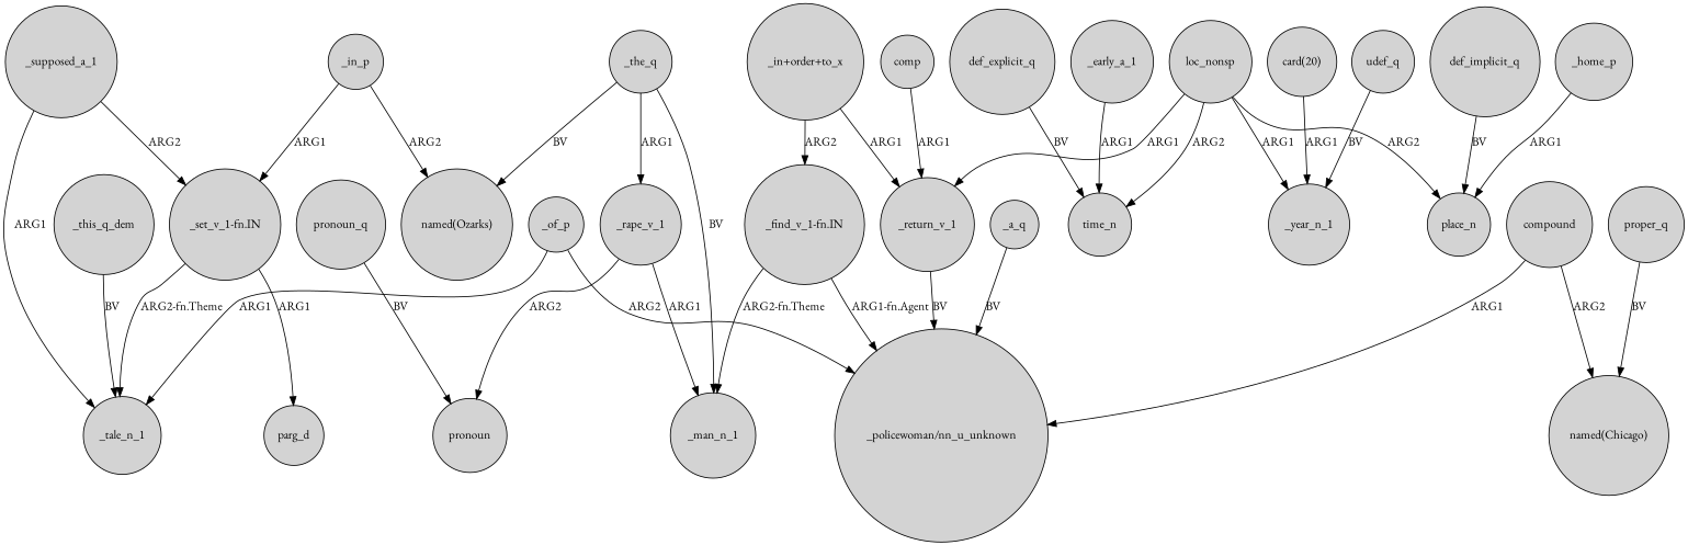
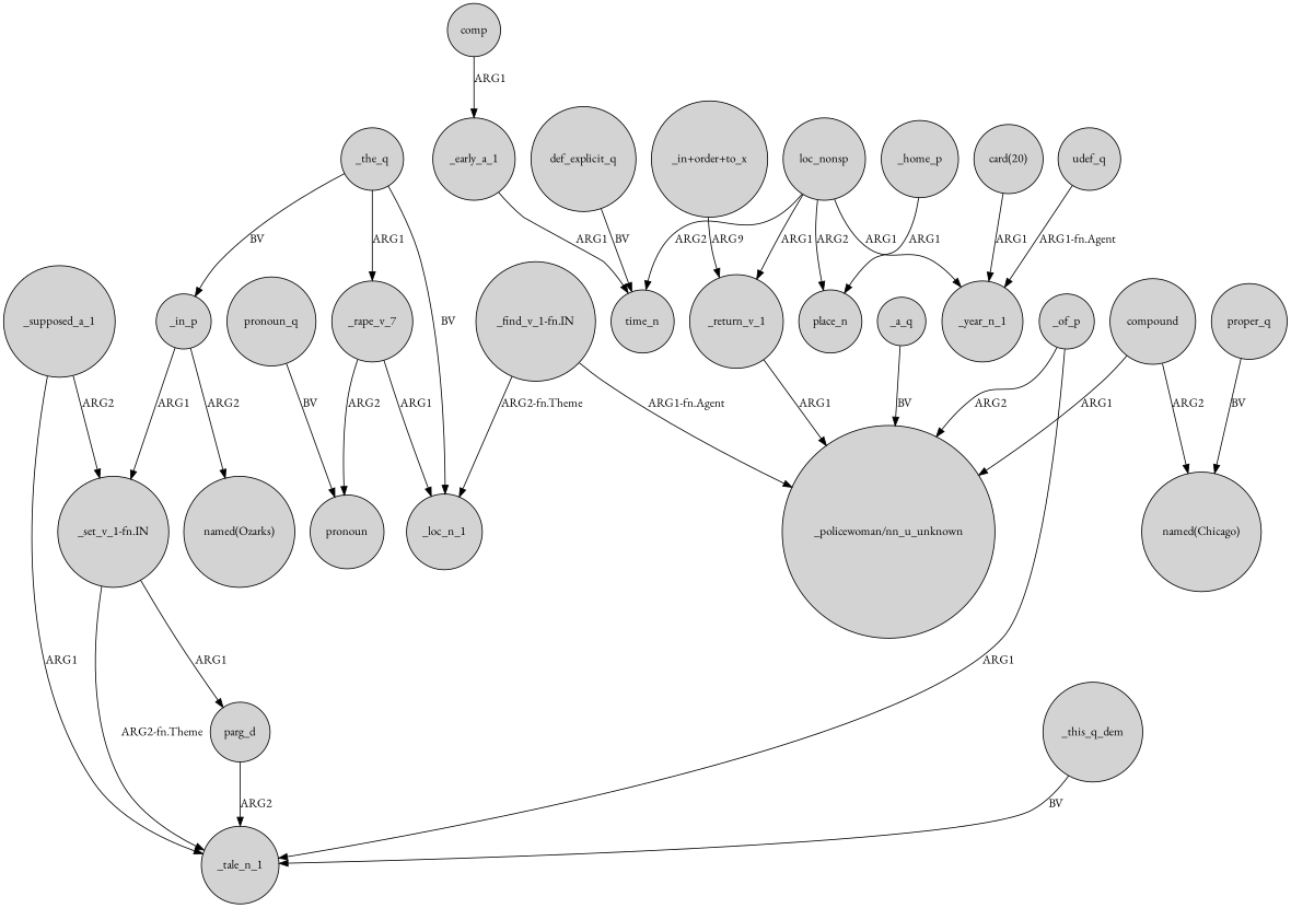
  digraph {
    fontname="EB Garamond"
    node [fontname="EB Garamond" shape=circle style=filled]
    edge [fontname="EB Garamond"]
    "_find_v_1-fn.IN"
-   _man_n_1
+   _man_n_1 [label=_loc_n_1]
    "_policewoman/nn_u_unknown"
    _the_q
    "named(Ozarks)"
-   _rape_v_1
+   _rape_v_1 [label=_rape_v_7]
    def_explicit_q
    time_n
    _supposed_a_1
    _tale_n_1
    "_set_v_1-fn.IN"
    parg_d
    loc_nonsp
    _year_n_1
    _return_v_1
    place_n
    n17 [label=pronoun]
    "_in+order+to_x"
    _of_p
-   def_implicit_q
    compound
    "named(Chicago)"
    pronoun_q
    _in_p
    _a_q
    "card(20)"
    _early_a_1
    udef_q
    _home_p
    comp
    proper_q
    _this_q_dem
    "_find_v_1-fn.IN" -> _man_n_1 [label="ARG2-fn.Theme"]
    "_find_v_1-fn.IN" -> "_policewoman/nn_u_unknown" [label="ARG1-fn.Agent"]
    _the_q -> _man_n_1 [label=BV]
-   _the_q -> "named(Ozarks)" [label=BV]
+   _the_q -> _in_p [label=BV]
    _the_q -> _rape_v_1 [label=ARG1]
    _rape_v_1 -> _man_n_1 [label=ARG1]
    _rape_v_1 -> n17 [label=ARG2]
    def_explicit_q -> time_n [label=BV]
    _supposed_a_1 -> _tale_n_1 [label=ARG1]
    _supposed_a_1 -> "_set_v_1-fn.IN" [label=ARG2]
    "_set_v_1-fn.IN" -> _tale_n_1 [label="ARG2-fn.Theme"]
    "_set_v_1-fn.IN" -> parg_d [label=ARG1]
+   parg_d -> _tale_n_1 [label=ARG2]
    loc_nonsp -> time_n [label=ARG2]
    loc_nonsp -> _year_n_1 [label=ARG1]
    loc_nonsp -> _return_v_1 [label=ARG1]
    loc_nonsp -> place_n [label=ARG2]
-   _return_v_1 -> "_policewoman/nn_u_unknown" [label=BV]
-   "_in+order+to_x" -> "_find_v_1-fn.IN" [label=ARG2]
-   "_in+order+to_x" -> _return_v_1 [label=ARG1]
+   _return_v_1 -> "_policewoman/nn_u_unknown" [label=ARG1]
+   "_in+order+to_x" -> _return_v_1 [label=ARG9]
    _of_p -> "_policewoman/nn_u_unknown" [label=ARG2]
    _of_p -> _tale_n_1 [label=ARG1]
-   def_implicit_q -> place_n [label=BV]
    compound -> "_policewoman/nn_u_unknown" [label=ARG1]
    compound -> "named(Chicago)" [label=ARG2]
    pronoun_q -> n17 [label=BV]
    _in_p -> "named(Ozarks)" [label=ARG2]
    _in_p -> "_set_v_1-fn.IN" [label=ARG1]
    _a_q -> "_policewoman/nn_u_unknown" [label=BV]
    "card(20)" -> _year_n_1 [label=ARG1]
    _early_a_1 -> time_n [label=ARG1]
-   udef_q -> _year_n_1 [label=BV]
+   udef_q -> _year_n_1 [label="ARG1-fn.Agent"]
    _home_p -> place_n [label=ARG1]
-   comp -> _return_v_1 [label=ARG1]
+   comp -> _early_a_1 [label=ARG1]
    proper_q -> "named(Chicago)" [label=BV]
    _this_q_dem -> _tale_n_1 [label=BV]
  }
